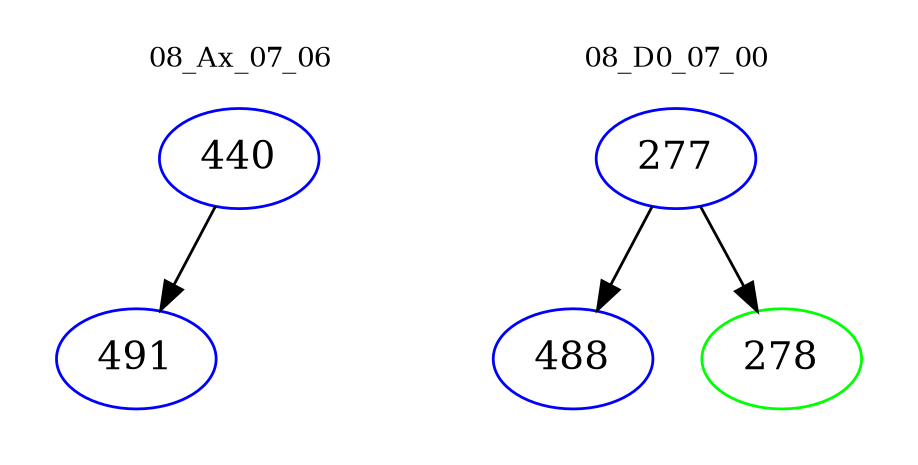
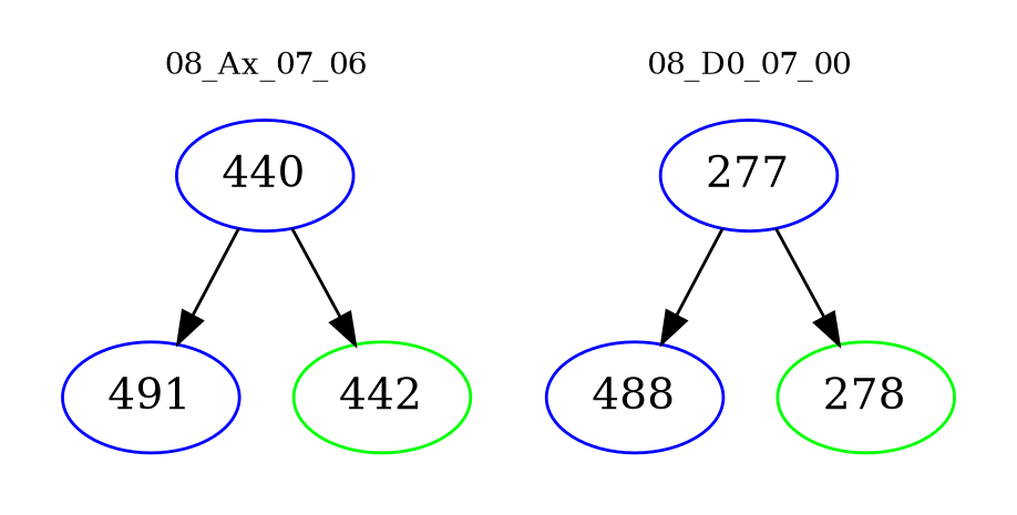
  digraph {
    node [color=blue]
    edge [color=black]
    n1 [label=440]
    n2 [label=491]
+   n3 [color=green label=442]
    n4 [label=277]
    n5 [label=488]
    n6 [color=green label=278]
    subgraph cluster_1 {
      color=white
      fontsize=10
      label="08_Ax_07_06"
      n1
      n2
+     n3
    }
    subgraph cluster_2 {
      color=white
      fontsize=10
      label="08_D0_07_00"
      n4
      n5
      n6
    }
    n1 -> n2
+   n1 -> n3
    n4 -> n5
    n4 -> n6
  }
